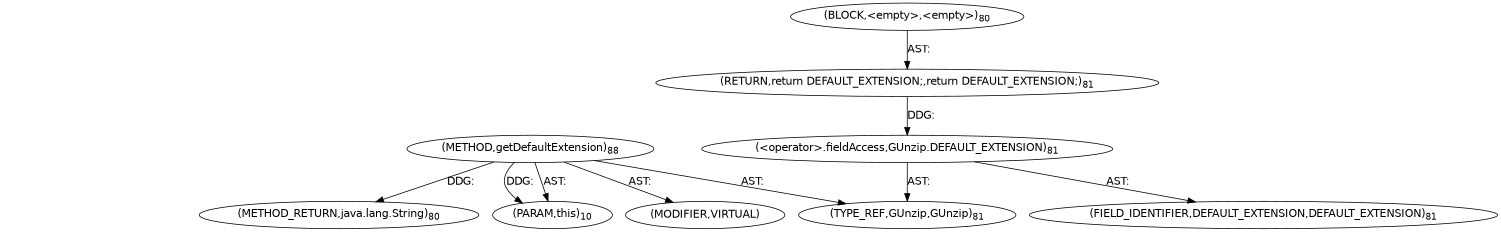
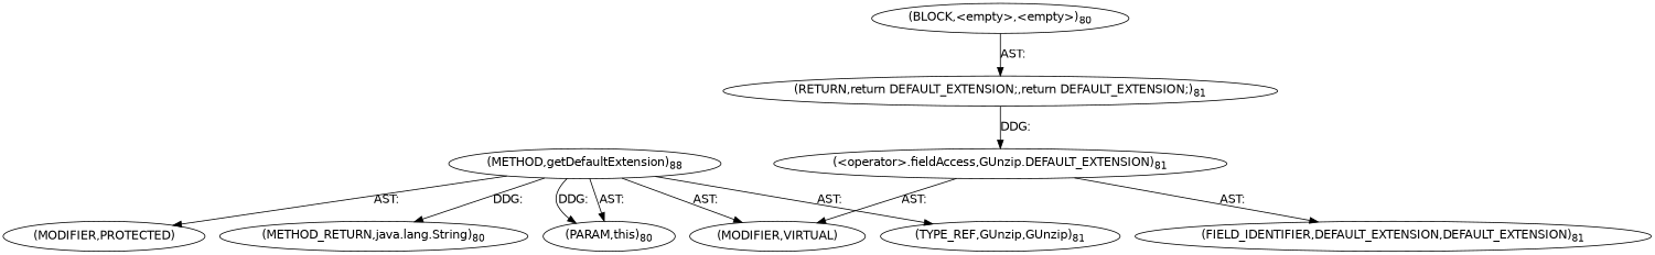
  digraph {
    fontname="DejaVu Sans"
    node [fontname="DejaVu Sans"]
    edge [fontname="DejaVu Sans"]
    n1 [label=<(METHOD,getDefaultExtension)<SUB>88</SUB>>]
-   n2 [label=<(PARAM,this)<SUB>10</SUB>>]
+   n2 [label=<(PARAM,this)<SUB>80</SUB>>]
+   n3 [label=<(MODIFIER,PROTECTED)>]
    n4 [label=<(MODIFIER,VIRTUAL)>]
    n5 [label=<(METHOD_RETURN,java.lang.String)<SUB>80</SUB>>]
    n6 [label=<(TYPE_REF,GUnzip,GUnzip)<SUB>81</SUB>>]
    n7 [label=<(BLOCK,&lt;empty&gt;,&lt;empty&gt;)<SUB>80</SUB>>]
    n8 [label=<(RETURN,return DEFAULT_EXTENSION;,return DEFAULT_EXTENSION;)<SUB>81</SUB>>]
    n9 [label=<(&lt;operator&gt;.fieldAccess,GUnzip.DEFAULT_EXTENSION)<SUB>81</SUB>>]
    n10 [label=<(FIELD_IDENTIFIER,DEFAULT_EXTENSION,DEFAULT_EXTENSION)<SUB>81</SUB>>]
    n1 -> n2 [label="AST: "]
    n1 -> n2 [label="DDG: "]
+   n1 -> n3 [label="AST: "]
    n1 -> n4 [label="AST: "]
    n1 -> n5 [label="DDG: "]
    n1 -> n6 [label="AST: "]
    n7 -> n8 [label="AST: "]
    n8 -> n9 [label="DDG: "]
-   n9 -> n6 [label="AST: "]
+   n9 -> n4 [label="AST: "]
    n9 -> n10 [label="AST: "]
  }
